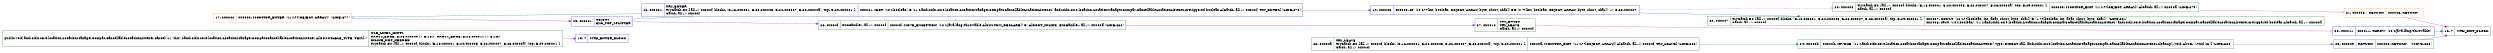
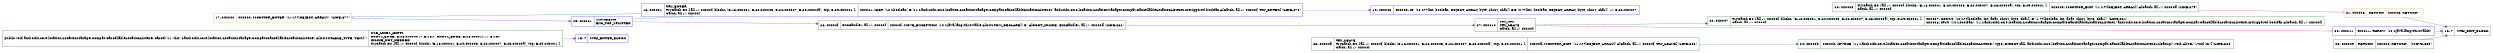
  digraph {
    rankdir=LR
    node [color=darkgreen shape=record]
    edge [arrowhead=diamond color=purple]
    n1 [color=blue label="{15\:\ ?|MTH_ENTER_BLOCK\l}"]
    n2 [color=darkorange label="{17\:\ 0x0000|0x0000: MONITOR_ENTER  (r1 I:??[OBJECT, ARRAY])  (LINE:877)\l}"]
-   n3 [color=blue label="{29\:\ 0x0001|OBJECT\lEXC_TOP_SPLITTER\l}"]
+   n3 [color=blue label="{29\:\ 0x0001|SYNTHETIC\lEXC_TOP_SPLITTER\l}"]
    n4 [color=blue label="{18\:\ 0x0001|TRY_ENTER\lTryCatch #0 \{all \-\> 0x000f, blocks: (B:18:0x0001, B:20:0x0005, B:22:0x0007, B:23:0x000a), top: B:29:0x0001 \}\lCatch: all \-\> 0x000f\l|0x0001: IGET  (r0 I:boolean) = (r1 I:androidx.core.location.LocationManagerCompat$CancellableLocationListener) androidx.core.location.LocationManagerCompat.CancellableLocationListener.mTriggered boolean A[Catch: all \-\> 0x000f, TRY_ENTER] (LINE:878)\l}"]
    n5 [label="{26\:\ 0x000f|ExcHandler: all \-\> 0x000f\l|0x000f: MOVE_EXCEPTION  (r0 I:java.lang.Throwable A[CUSTOM_DECLARE]) =  A[DONT_INLINE, ExcHandler: all \-\> 0x000f] (LINE:882)\l}"]
    n6 [color=blue label="{19\:\ 0x0003|0x0003: IF  (r0 I:??[int, boolean, OBJECT, ARRAY, byte, short, char]) == (0 ??[int, boolean, OBJECT, ARRAY, byte, short, char])  \-\> B:22:0x0007 \l}"]
-   n7 [label="{27\:\ 0x0010|TRY_ENTER\lTRY_LEAVE\lCatch: all \-\> 0x000f\l}"]
+   n7 [label="{27\:\ 0x0010|TRY_TRY\lTRY_LEAVE\lCatch: all \-\> 0x000f\l}"]
    n8 [label="{20\:\ 0x0005|TryCatch #0 \{all \-\> 0x000f, blocks: (B:18:0x0001, B:20:0x0005, B:22:0x0007, B:23:0x000a), top: B:29:0x0001 \}\lCatch: all \-\> 0x000f\l|0x0005: MONITOR_EXIT  (r1 I:??[OBJECT, ARRAY]) A[Catch: all \-\> 0x000f] (LINE:879)\l}"]
    n9 [label="{22\:\ 0x0007|TryCatch #0 \{all \-\> 0x000f, blocks: (B:18:0x0001, B:20:0x0005, B:22:0x0007, B:23:0x000a), top: B:29:0x0001 \}\lCatch: all \-\> 0x000f\l|0x0007: CONST  (r0 I:??[boolean, int, float, short, byte, char]) = (1 ??[boolean, int, float, short, byte, char])  (LINE:881)\l0x0008: IPUT  (r0 I:boolean), (r1 I:androidx.core.location.LocationManagerCompat$CancellableLocationListener) androidx.core.location.LocationManagerCompat.CancellableLocationListener.mTriggered boolean A[Catch: all \-\> 0x000f]\l}"]
    n10 [color=darkorange label="{21\:\ 0x0006|RETURN\l|0x0006: RETURN   \l}"]
    n11 [label="{16\:\ ?|MTH_EXIT_BLOCK\l}"]
    n12 [label="{23\:\ 0x000a|TRY_LEAVE\lTryCatch #0 \{all \-\> 0x000f, blocks: (B:18:0x0001, B:20:0x0005, B:22:0x0007, B:23:0x000a), top: B:29:0x0001 \}\lCatch: all \-\> 0x000f\l|0x000a: MONITOR_EXIT  (r1 I:??[OBJECT, ARRAY]) A[Catch: all \-\> 0x000f, TRY_LEAVE] (LINE:882)\l}"]
    n13 [label="{24\:\ 0x000b|0x000b: INVOKE  (r1 I:androidx.core.location.LocationManagerCompat$CancellableLocationListener) type: DIRECT call: androidx.core.location.LocationManagerCompat.CancellableLocationListener.cleanup():void A[MD:():void (m)] (LINE:884)\l}"]
    n14 [label="{25\:\ 0x000e|RETURN\l|0x000e: RETURN    (MOVE:885)\l}"]
    n15 [color=blue label="{28\:\ 0x0011|0x0011: THROW  (r0 I:java.lang.Throwable) \l}"]
    n16 [label="{public void androidx.core.location.LocationManagerCompat.CancellableLocationListener.cancel((r1 'this' I:androidx.core.location.LocationManagerCompat$CancellableLocationListener A[IMMUTABLE_TYPE, THIS]))  | USE_LINES_HINTS\lCROSS_EDGE: B:25:0x000e \-\> B:16:?, CROSS_EDGE: B:28:0x0011 \-\> B:16:?\lINLINE_NOT_NEEDED\lTryCatch #0 \{all \-\> 0x000f, blocks: (B:18:0x0001, B:20:0x0005, B:22:0x0007, B:23:0x000a), top: B:29:0x0001 \}\l}"]
    n2 -> n3
    n3 -> n4 [arrowhead=odot color=teal]
    n3 -> n5
    n4 -> n2 [arrowhead=odot color=teal]
    n4 -> n6 [arrowhead=dot]
    n5 -> n7
-   n6 -> n8 [arrowhead=odot style=dashed]
-   n6 -> n9 [color=teal]
+   n7 -> n9 [color=teal]
    n7 -> n15 [arrowhead=odot color=deeppink]
    n8 -> n10 [arrowhead=odot color=deeppink]
    n10 -> n11
    n12 -> n13 [arrowhead=dot color=teal]
-   n13 -> n14
    n14 -> n11 [arrowhead=dot]
    n15 -> n11 [color=teal]
    n16 -> n1
  }
